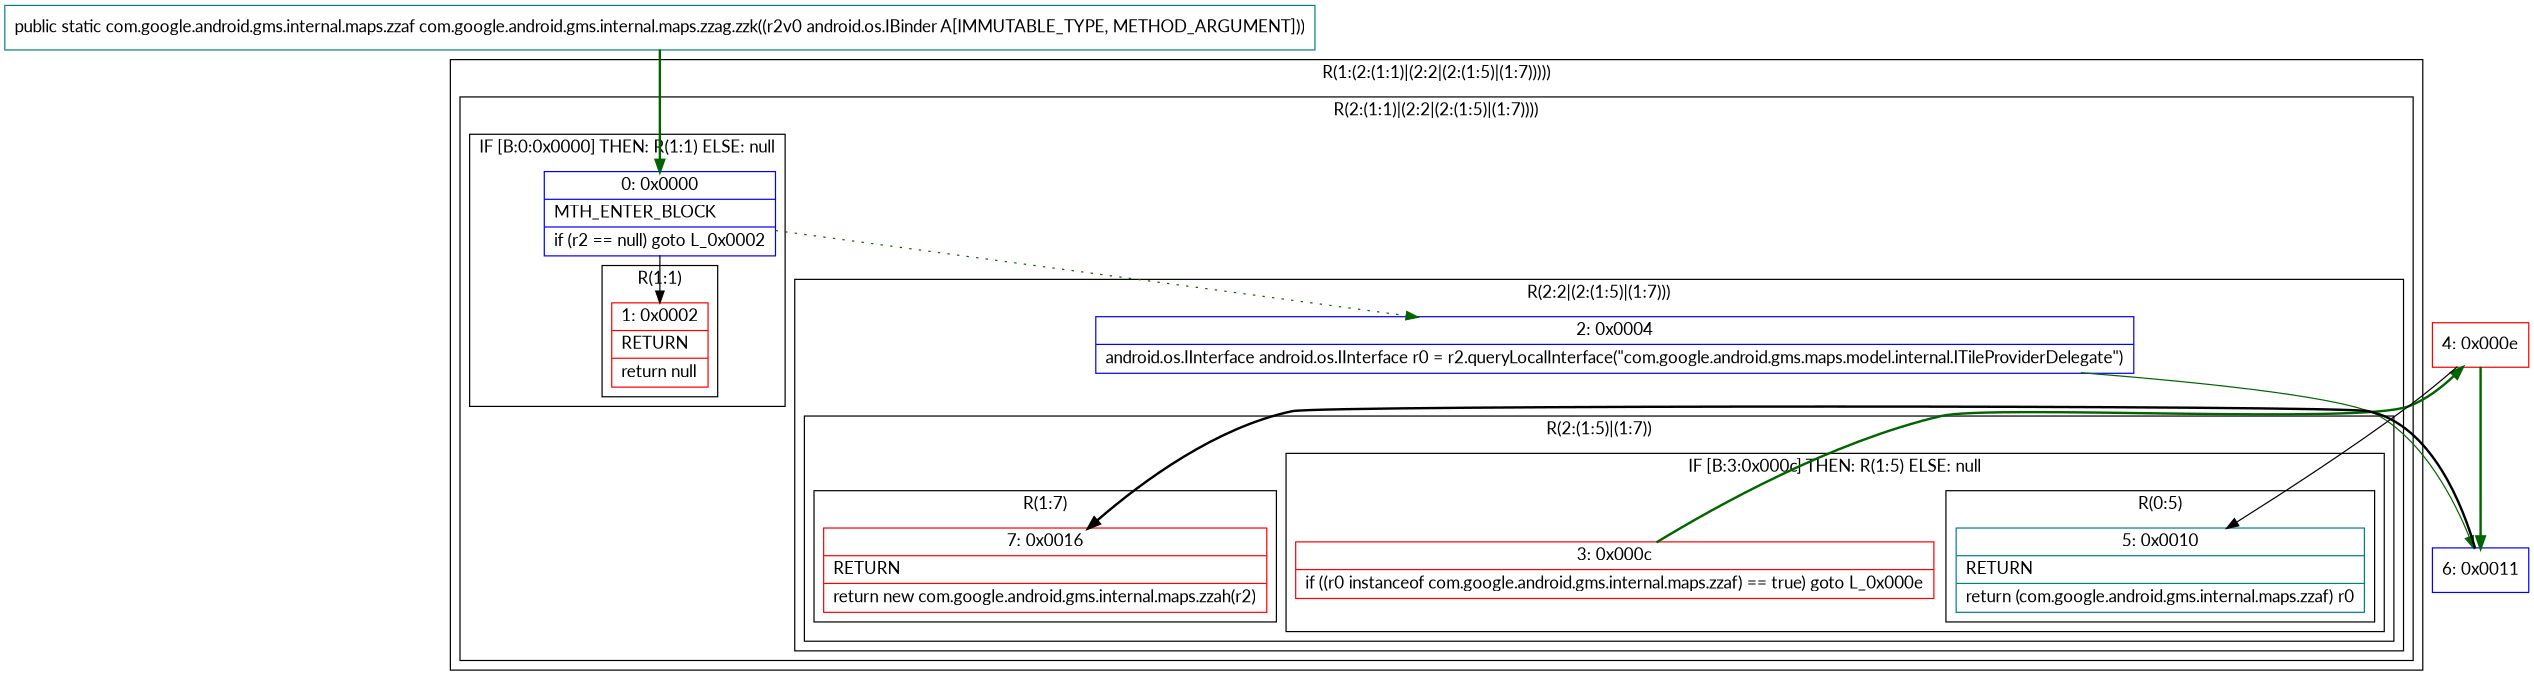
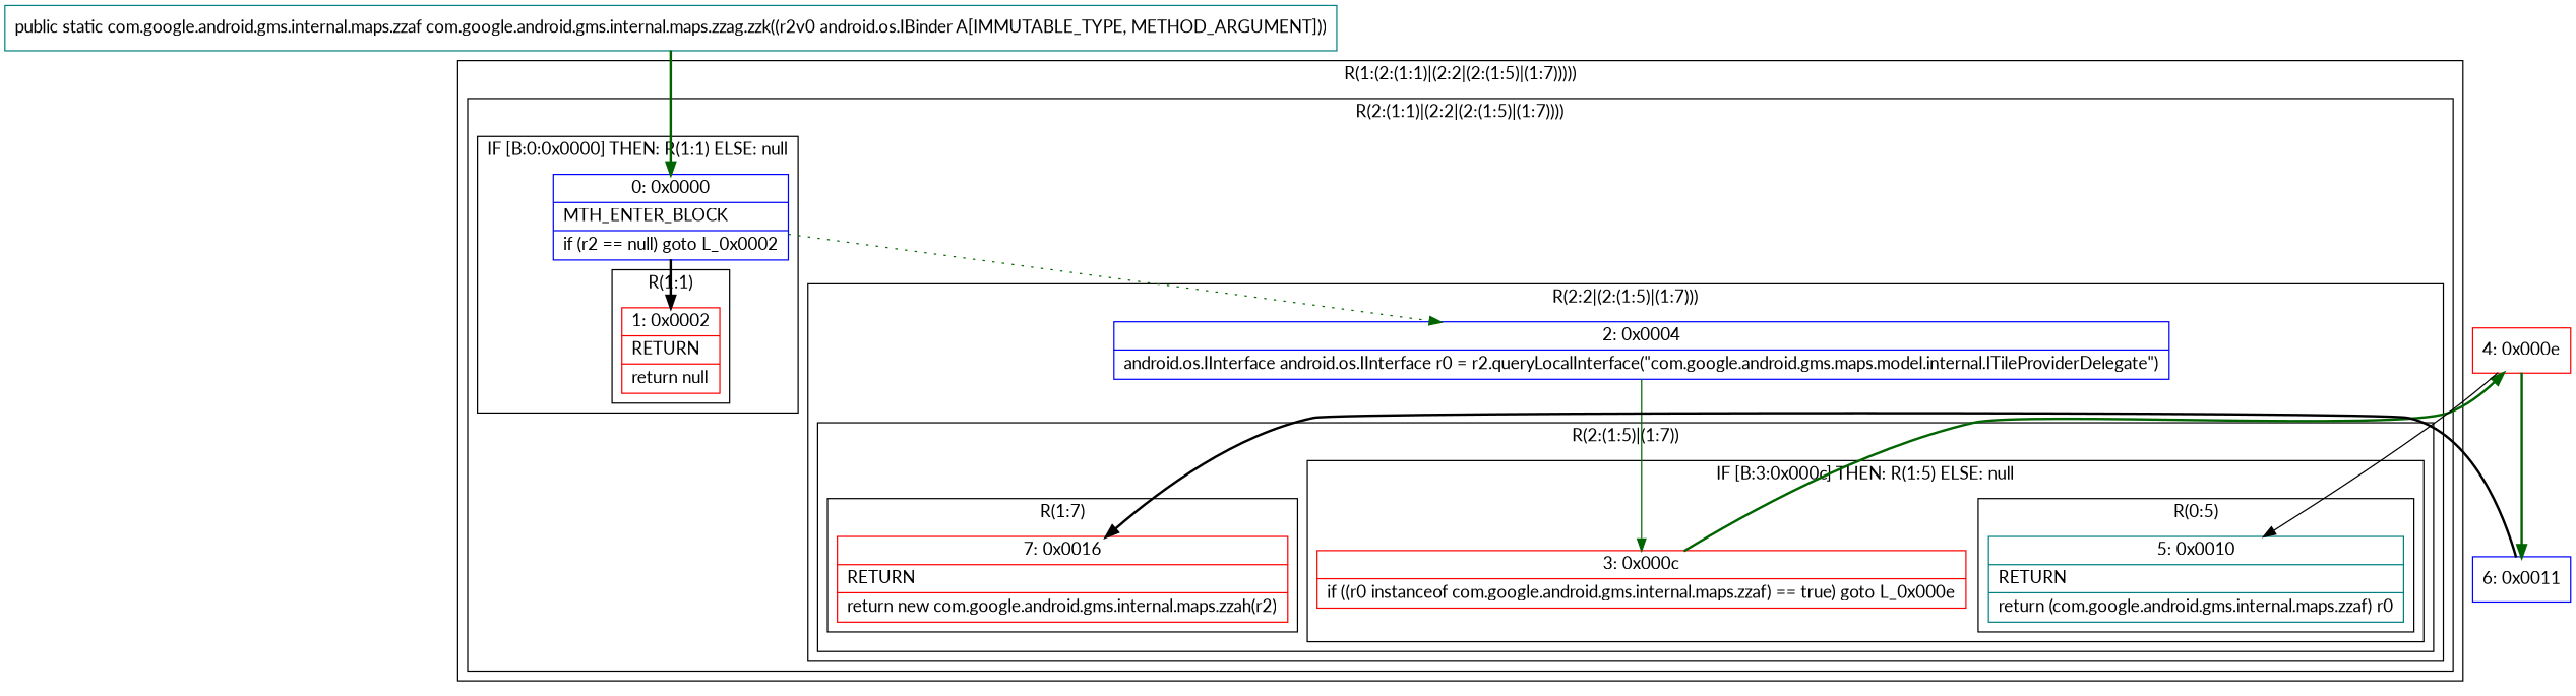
  digraph {
    fontname=Lato
    node [color=red fontname=Lato shape=record]
    edge [color=darkgreen fontname=Lato style=bold]
    n1 [label="{1\:\ 0x0002|RETURN\l|return null\l}"]
    n2 [color=blue label="{0\:\ 0x0000|MTH_ENTER_BLOCK\l|if (r2 == null) goto L_0x0002\l}"]
    n3 [color=teal label="{5\:\ 0x0010|RETURN\l|return (com.google.android.gms.internal.maps.zzaf) r0\l}"]
    n4 [label="{3\:\ 0x000c|if ((r0 instanceof com.google.android.gms.internal.maps.zzaf) == true) goto L_0x000e\l}"]
    n5 [label="{7\:\ 0x0016|RETURN\l|return new com.google.android.gms.internal.maps.zzah(r2)\l}"]
    n6 [color=blue label="{2\:\ 0x0004|android.os.IInterface android.os.IInterface r0 = r2.queryLocalInterface(\"com.google.android.gms.maps.model.internal.ITileProviderDelegate\")\l}"]
    n7 [label="{4\:\ 0x000e}"]
    n8 [color=blue label="{6\:\ 0x0011}"]
    n9 [color=teal label="{public static com.google.android.gms.internal.maps.zzaf com.google.android.gms.internal.maps.zzag.zzk((r2v0 android.os.IBinder A[IMMUTABLE_TYPE, METHOD_ARGUMENT])) }"]
    subgraph cluster_1 {
      label="R(1:(2:(1:1)|(2:2|(2:(1:5)|(1:7)))))"
      subgraph cluster_2 {
        label="R(2:(1:1)|(2:2|(2:(1:5)|(1:7))))"
        subgraph cluster_3 {
          label="IF [B:0:0x0000] THEN: R(1:1) ELSE: null"
          n2
          subgraph cluster_4 {
            label="R(1:1)"
            n1
          }
        }
        subgraph cluster_5 {
          label="R(2:2|(2:(1:5)|(1:7)))"
          n6
          subgraph cluster_6 {
            label="R(2:(1:5)|(1:7))"
            subgraph cluster_7 {
              label="IF [B:3:0x000c] THEN: R(1:5) ELSE: null"
              n4
              subgraph cluster_8 {
                label="R(0:5)"
                n3
              }
            }
            subgraph cluster_9 {
              label="R(1:7)"
              n5
            }
          }
        }
      }
    }
-   n2 -> n1 [color=black style=solid]
+   n2 -> n1 [color=black]
    n2 -> n6 [style=dotted]
    n4 -> n7
-   n6 -> n8 [style=solid]
+   n6 -> n4 [style=solid]
    n7 -> n3 [color=black style=solid]
    n7 -> n8
    n8 -> n5 [color=black]
    n9 -> n2
  }
